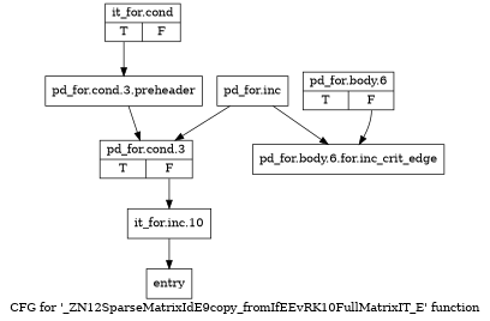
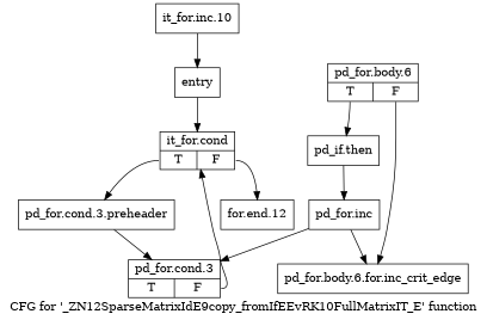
  digraph {
    label="CFG for '_ZN12SparseMatrixIdE9copy_fromIfEEvRK10FullMatrixIT_E' function"
    node [shape=record]
    n1 [label="{entry}"]
    n2 [label="{it_for.cond|{<s0>T|<s1>F}}"]
    n3 [label="{pd_for.cond.3.preheader}"]
+   n4 [label="{for.end.12}"]
    n5 [label="{pd_for.cond.3|{<s0>T|<s1>F}}"]
    n6 [label="{it_for.inc.10}"]
    n7 [label="{pd_for.body.6|{<s0>T|<s1>F}}"]
+   n8 [label="{pd_if.then}"]
    n9 [label="{pd_for.body.6.for.inc_crit_edge}"]
    n10 [label="{pd_for.inc}"]
+   n1 -> n2
    n2 -> n3 [tailport=s0]
+   n2 -> n4 [tailport=s1]
    n3 -> n5
-   n5 -> n6 [tailport=s1]
+   n5 -> n2 [tailport=s1]
    n6 -> n1
+   n7 -> n8 [tailport=s0]
    n7 -> n9 [tailport=s1]
+   n8 -> n10
    n10 -> n5
    n10 -> n9
  }
